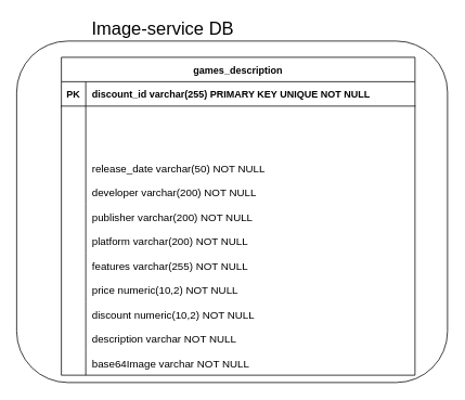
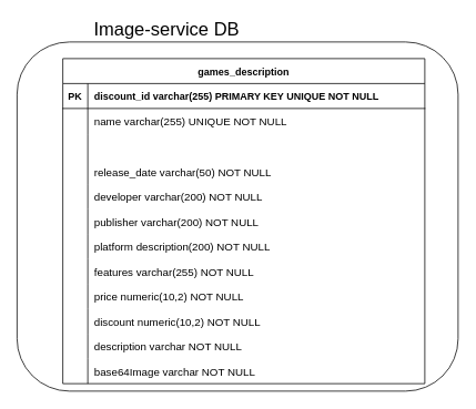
  <mxCell id="0" />
  <mxCell id="1" parent="0" />
  <mxCell id="2" value="" style="rounded=1;whiteSpace=wrap;html=1;" parent="1" vertex="1"><mxGeometry x="20" y="50" width="530" height="420" as="geometry" /></mxCell>
  <mxCell id="3" value="games_description" style="shape=table;startSize=30;container=1;collapsible=1;childLayout=tableLayout;fixedRows=1;rowLines=0;fontStyle=1;align=center;resizeLast=1;" parent="1" vertex="1"><mxGeometry x="75" y="70" width="435" height="391" as="geometry"><mxRectangle x="85" y="80" width="80" height="30" as="alternateBounds" /></mxGeometry></mxCell>
  <mxCell id="4" value="" style="shape=partialRectangle;collapsible=0;dropTarget=0;pointerEvents=0;fillColor=none;points=[[0,0.5],[1,0.5]];portConstraint=eastwest;top=0;left=0;right=0;bottom=1;" parent="3" vertex="1"><mxGeometry y="30" width="435" height="30" as="geometry" /></mxCell>
  <mxCell id="5" value="PK" style="shape=partialRectangle;overflow=hidden;connectable=0;fillColor=none;top=0;left=0;bottom=0;right=0;fontStyle=1;" parent="4" vertex="1"><mxGeometry width="30" height="30" as="geometry"><mxRectangle width="30" height="30" as="alternateBounds" /></mxGeometry></mxCell>
  <mxCell id="6" value="discount_id varchar(255) PRIMARY KEY UNIQUE NOT NULL " style="shape=partialRectangle;overflow=hidden;connectable=0;fillColor=none;top=0;left=0;bottom=0;right=0;align=left;spacingLeft=6;fontStyle=1;" parent="4" vertex="1"><mxGeometry x="30" width="405" height="30" as="geometry"><mxRectangle width="405" height="30" as="alternateBounds" /></mxGeometry></mxCell>
  <mxCell id="7" value="" style="shape=partialRectangle;collapsible=0;dropTarget=0;pointerEvents=0;fillColor=none;points=[[0,0.5],[1,0.5]];portConstraint=eastwest;top=0;left=0;right=0;bottom=0;" parent="3" vertex="1"><mxGeometry y="60" width="435" height="31" as="geometry" /></mxCell>
  <mxCell id="8" value="" style="shape=partialRectangle;overflow=hidden;connectable=0;fillColor=none;top=0;left=0;bottom=0;right=0;" parent="7" vertex="1"><mxGeometry width="30" height="31" as="geometry"><mxRectangle width="30" height="31" as="alternateBounds" /></mxGeometry></mxCell>
+ <mxCell id="9" value="name varchar(255) UNIQUE NOT NULL" style="shape=partialRectangle;overflow=hidden;connectable=0;fillColor=none;top=0;left=0;bottom=0;right=0;align=left;spacingLeft=6;fontSize=13;" parent="7" vertex="1"><mxGeometry x="30" width="405" height="31" as="geometry"><mxRectangle width="405" height="31" as="alternateBounds" /></mxGeometry></mxCell>
  <mxCell id="10" style="shape=partialRectangle;collapsible=0;dropTarget=0;pointerEvents=0;fillColor=none;points=[[0,0.5],[1,0.5]];portConstraint=eastwest;top=0;left=0;right=0;bottom=0;" parent="3" vertex="1"><mxGeometry y="91" width="435" height="30" as="geometry" /></mxCell>
  <mxCell id="11" style="shape=partialRectangle;overflow=hidden;connectable=0;fillColor=none;top=0;left=0;bottom=0;right=0;" parent="10" vertex="1"><mxGeometry width="30" height="30" as="geometry"><mxRectangle width="30" height="30" as="alternateBounds" /></mxGeometry></mxCell>
  <mxCell id="12" style="shape=partialRectangle;collapsible=0;dropTarget=0;pointerEvents=0;fillColor=none;points=[[0,0.5],[1,0.5]];portConstraint=eastwest;top=0;left=0;right=0;bottom=0;" parent="3" vertex="1"><mxGeometry y="121" width="435" height="30" as="geometry" /></mxCell>
  <mxCell id="13" style="shape=partialRectangle;overflow=hidden;connectable=0;fillColor=none;top=0;left=0;bottom=0;right=0;" parent="12" vertex="1"><mxGeometry width="30" height="30" as="geometry"><mxRectangle width="30" height="30" as="alternateBounds" /></mxGeometry></mxCell>
  <mxCell id="14" value="release_date varchar(50) NOT NULL" style="shape=partialRectangle;overflow=hidden;connectable=0;fillColor=none;top=0;left=0;bottom=0;right=0;align=left;spacingLeft=6;fontSize=13;" parent="12" vertex="1"><mxGeometry x="30" width="405" height="30" as="geometry"><mxRectangle width="405" height="30" as="alternateBounds" /></mxGeometry></mxCell>
  <mxCell id="15" style="shape=partialRectangle;collapsible=0;dropTarget=0;pointerEvents=0;fillColor=none;points=[[0,0.5],[1,0.5]];portConstraint=eastwest;top=0;left=0;right=0;bottom=0;" vertex="1" parent="3"><mxGeometry y="151" width="435" height="30" as="geometry" /></mxCell>
  <mxCell id="16" style="shape=partialRectangle;overflow=hidden;connectable=0;fillColor=none;top=0;left=0;bottom=0;right=0;" vertex="1" parent="15"><mxGeometry width="30" height="30" as="geometry"><mxRectangle width="30" height="30" as="alternateBounds" /></mxGeometry></mxCell>
  <mxCell id="17" value="developer varchar(200) NOT NULL" style="shape=partialRectangle;overflow=hidden;connectable=0;fillColor=none;top=0;left=0;bottom=0;right=0;align=left;spacingLeft=6;fontSize=13;" vertex="1" parent="15"><mxGeometry x="30" width="405" height="30" as="geometry"><mxRectangle width="405" height="30" as="alternateBounds" /></mxGeometry></mxCell>
  <mxCell id="18" style="shape=partialRectangle;collapsible=0;dropTarget=0;pointerEvents=0;fillColor=none;points=[[0,0.5],[1,0.5]];portConstraint=eastwest;top=0;left=0;right=0;bottom=0;" vertex="1" parent="3"><mxGeometry y="181" width="435" height="30" as="geometry" /></mxCell>
  <mxCell id="19" style="shape=partialRectangle;overflow=hidden;connectable=0;fillColor=none;top=0;left=0;bottom=0;right=0;" vertex="1" parent="18"><mxGeometry width="30" height="30" as="geometry"><mxRectangle width="30" height="30" as="alternateBounds" /></mxGeometry></mxCell>
  <mxCell id="20" value="publisher varchar(200) NOT NULL" style="shape=partialRectangle;overflow=hidden;connectable=0;fillColor=none;top=0;left=0;bottom=0;right=0;align=left;spacingLeft=6;fontSize=13;" vertex="1" parent="18"><mxGeometry x="30" width="405" height="30" as="geometry"><mxRectangle width="405" height="30" as="alternateBounds" /></mxGeometry></mxCell>
  <mxCell id="21" style="shape=partialRectangle;collapsible=0;dropTarget=0;pointerEvents=0;fillColor=none;points=[[0,0.5],[1,0.5]];portConstraint=eastwest;top=0;left=0;right=0;bottom=0;" vertex="1" parent="3"><mxGeometry y="211" width="435" height="30" as="geometry" /></mxCell>
  <mxCell id="22" style="shape=partialRectangle;overflow=hidden;connectable=0;fillColor=none;top=0;left=0;bottom=0;right=0;" vertex="1" parent="21"><mxGeometry width="30" height="30" as="geometry"><mxRectangle width="30" height="30" as="alternateBounds" /></mxGeometry></mxCell>
- <mxCell id="23" value="platform varchar(200) NOT NULL" style="shape=partialRectangle;overflow=hidden;connectable=0;fillColor=none;top=0;left=0;bottom=0;right=0;align=left;spacingLeft=6;fontSize=13;" vertex="1" parent="21"><mxGeometry x="30" width="405" height="30" as="geometry"><mxRectangle width="405" height="30" as="alternateBounds" /></mxGeometry></mxCell>
+ <mxCell id="23" value="platform description(200) NOT NULL" style="shape=partialRectangle;overflow=hidden;connectable=0;fillColor=none;top=0;left=0;bottom=0;right=0;align=left;spacingLeft=6;fontSize=13;" vertex="1" parent="21"><mxGeometry x="30" width="405" height="30" as="geometry"><mxRectangle width="405" height="30" as="alternateBounds" /></mxGeometry></mxCell>
  <mxCell id="24" style="shape=partialRectangle;collapsible=0;dropTarget=0;pointerEvents=0;fillColor=none;points=[[0,0.5],[1,0.5]];portConstraint=eastwest;top=0;left=0;right=0;bottom=0;" vertex="1" parent="3"><mxGeometry y="241" width="435" height="30" as="geometry" /></mxCell>
  <mxCell id="25" style="shape=partialRectangle;overflow=hidden;connectable=0;fillColor=none;top=0;left=0;bottom=0;right=0;" vertex="1" parent="24"><mxGeometry width="30" height="30" as="geometry"><mxRectangle width="30" height="30" as="alternateBounds" /></mxGeometry></mxCell>
  <mxCell id="26" value="features varchar(255) NOT NULL" style="shape=partialRectangle;overflow=hidden;connectable=0;fillColor=none;top=0;left=0;bottom=0;right=0;align=left;spacingLeft=6;fontSize=13;" vertex="1" parent="24"><mxGeometry x="30" width="405" height="30" as="geometry"><mxRectangle width="405" height="30" as="alternateBounds" /></mxGeometry></mxCell>
  <mxCell id="27" style="shape=partialRectangle;collapsible=0;dropTarget=0;pointerEvents=0;fillColor=none;points=[[0,0.5],[1,0.5]];portConstraint=eastwest;top=0;left=0;right=0;bottom=0;" vertex="1" parent="3"><mxGeometry y="271" width="435" height="30" as="geometry" /></mxCell>
  <mxCell id="28" style="shape=partialRectangle;overflow=hidden;connectable=0;fillColor=none;top=0;left=0;bottom=0;right=0;" vertex="1" parent="27"><mxGeometry width="30" height="30" as="geometry"><mxRectangle width="30" height="30" as="alternateBounds" /></mxGeometry></mxCell>
  <mxCell id="29" value="price numeric(10,2) NOT NULL" style="shape=partialRectangle;overflow=hidden;connectable=0;fillColor=none;top=0;left=0;bottom=0;right=0;align=left;spacingLeft=6;fontSize=13;" vertex="1" parent="27"><mxGeometry x="30" width="405" height="30" as="geometry"><mxRectangle width="405" height="30" as="alternateBounds" /></mxGeometry></mxCell>
  <mxCell id="30" style="shape=partialRectangle;collapsible=0;dropTarget=0;pointerEvents=0;fillColor=none;points=[[0,0.5],[1,0.5]];portConstraint=eastwest;top=0;left=0;right=0;bottom=0;" vertex="1" parent="3"><mxGeometry y="301" width="435" height="30" as="geometry" /></mxCell>
  <mxCell id="31" style="shape=partialRectangle;overflow=hidden;connectable=0;fillColor=none;top=0;left=0;bottom=0;right=0;" vertex="1" parent="30"><mxGeometry width="30" height="30" as="geometry"><mxRectangle width="30" height="30" as="alternateBounds" /></mxGeometry></mxCell>
  <mxCell id="32" value="discount numeric(10,2) NOT NULL" style="shape=partialRectangle;overflow=hidden;connectable=0;fillColor=none;top=0;left=0;bottom=0;right=0;align=left;spacingLeft=6;fontSize=13;" vertex="1" parent="30"><mxGeometry x="30" width="405" height="30" as="geometry"><mxRectangle width="405" height="30" as="alternateBounds" /></mxGeometry></mxCell>
  <mxCell id="33" style="shape=partialRectangle;collapsible=0;dropTarget=0;pointerEvents=0;fillColor=none;points=[[0,0.5],[1,0.5]];portConstraint=eastwest;top=0;left=0;right=0;bottom=0;" vertex="1" parent="3"><mxGeometry y="331" width="435" height="30" as="geometry" /></mxCell>
  <mxCell id="34" style="shape=partialRectangle;overflow=hidden;connectable=0;fillColor=none;top=0;left=0;bottom=0;right=0;" vertex="1" parent="33"><mxGeometry width="30" height="30" as="geometry"><mxRectangle width="30" height="30" as="alternateBounds" /></mxGeometry></mxCell>
  <mxCell id="35" value="description varchar NOT NULL" style="shape=partialRectangle;overflow=hidden;connectable=0;fillColor=none;top=0;left=0;bottom=0;right=0;align=left;spacingLeft=6;fontSize=13;" vertex="1" parent="33"><mxGeometry x="30" width="405" height="30" as="geometry"><mxRectangle width="405" height="30" as="alternateBounds" /></mxGeometry></mxCell>
  <mxCell id="36" style="shape=partialRectangle;collapsible=0;dropTarget=0;pointerEvents=0;fillColor=none;points=[[0,0.5],[1,0.5]];portConstraint=eastwest;top=0;left=0;right=0;bottom=0;" parent="3" vertex="1"><mxGeometry y="361" width="435" height="30" as="geometry" /></mxCell>
  <mxCell id="37" style="shape=partialRectangle;overflow=hidden;connectable=0;fillColor=none;top=0;left=0;bottom=0;right=0;" parent="36" vertex="1"><mxGeometry width="30" height="30" as="geometry"><mxRectangle width="30" height="30" as="alternateBounds" /></mxGeometry></mxCell>
  <mxCell id="38" value="base64Image varchar NOT NULL" style="shape=partialRectangle;overflow=hidden;connectable=0;fillColor=none;top=0;left=0;bottom=0;right=0;align=left;spacingLeft=6;fontSize=13;" parent="36" vertex="1"><mxGeometry x="30" width="405" height="30" as="geometry"><mxRectangle width="405" height="30" as="alternateBounds" /></mxGeometry></mxCell>
  <mxCell id="39" value="&lt;font style=&quot;font-size: 22px&quot;&gt;Image-service DB&lt;/font&gt;" style="text;html=1;strokeColor=none;fillColor=none;align=center;verticalAlign=middle;whiteSpace=wrap;rounded=0;" parent="1" vertex="1"><mxGeometry x="75" y="20" width="250" height="30" as="geometry" /></mxCell>
